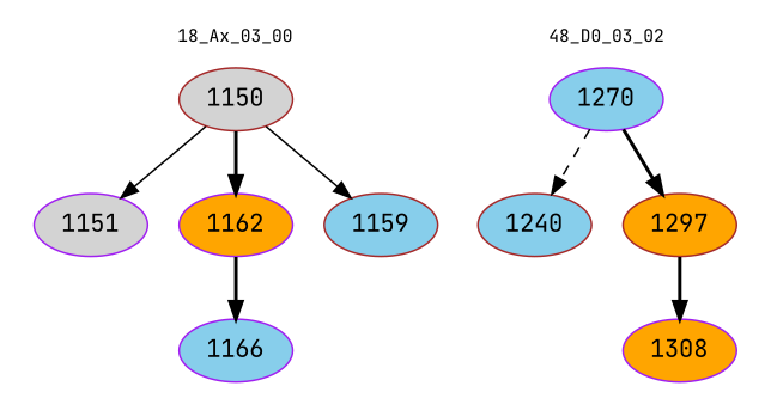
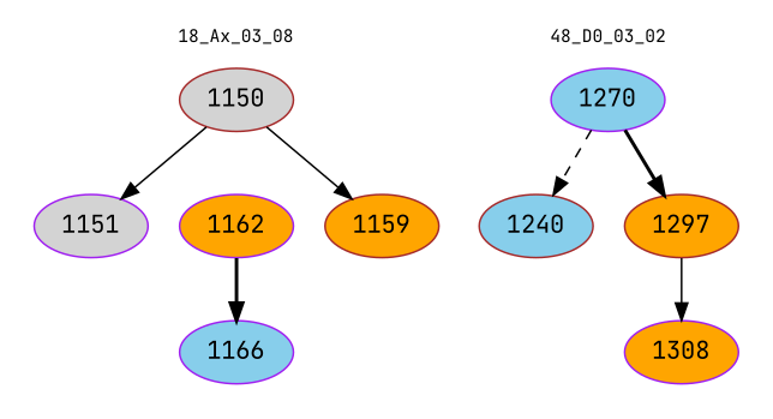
  digraph {
    fontname="JetBrains Mono"
    node [color=purple fillcolor=orange fontname="JetBrains Mono" style=filled]
    edge [color=black fontname="JetBrains Mono" style=bold]
    n1 [color=brown fillcolor=lightgrey label=1150]
    n2 [fillcolor=lightgrey label=1151]
    n3 [label=1162]
-   n4 [color=brown fillcolor=skyblue label=1159]
+   n4 [color=brown label=1159]
    n5 [fillcolor=skyblue label=1166]
    n6 [fillcolor=skyblue label=1270]
    n7 [color=brown fillcolor=skyblue label=1240]
    n8 [color=brown label=1297]
    n9 [label=1308]
    subgraph cluster_1 {
      color=white
      fontsize=10
-     label="18_Ax_03_00"
+     label="18_Ax_03_08"
      n1
      n2
      n3
      n4
      n5
    }
    subgraph cluster_2 {
      color=white
      fontsize=10
      label="48_D0_03_02"
      n6
      n7
      n8
      n9
    }
    n1 -> n2 [style=solid]
-   n1 -> n3
    n1 -> n4 [style=solid]
    n3 -> n5
    n6 -> n7 [style=dashed]
    n6 -> n8
-   n8 -> n9
+   n8 -> n9 [style=solid]
  }
